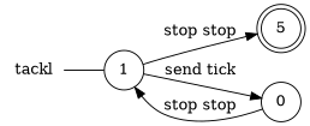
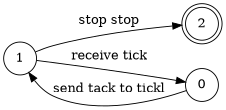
  digraph {
    rankdir=LR
    node [shape=circle]
-   n1 [label=tackl shape=plaintext]
    n2 [label=1]
-   n3 [label=5 shape=doublecircle]
+   n3 [label=2 shape=doublecircle]
    n4 [label=0]
-   n1 -> n2 [arrowhead=none]
    n2 -> n3 [label="stop stop"]
-   n2 -> n4 [label="send tick"]
-   n4 -> n2 [label="stop stop"]
+   n2 -> n4 [label="receive tick"]
+   n4 -> n2 [label="send tack to tickl"]
  }
